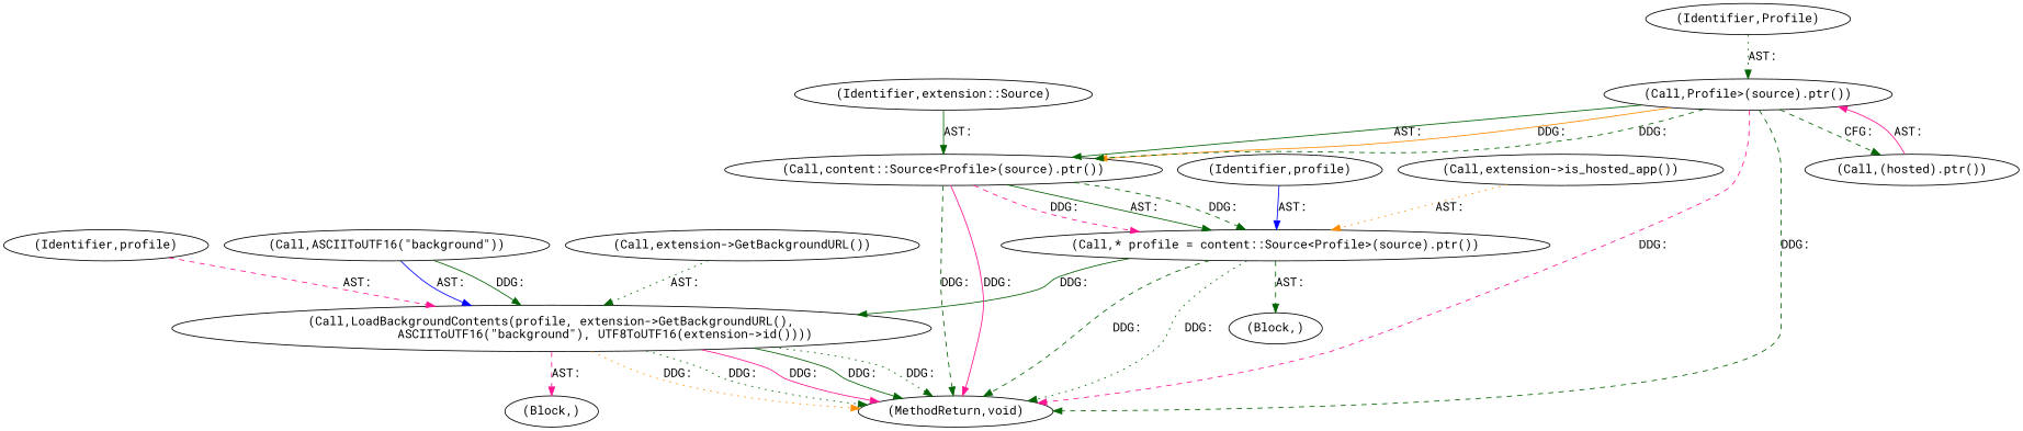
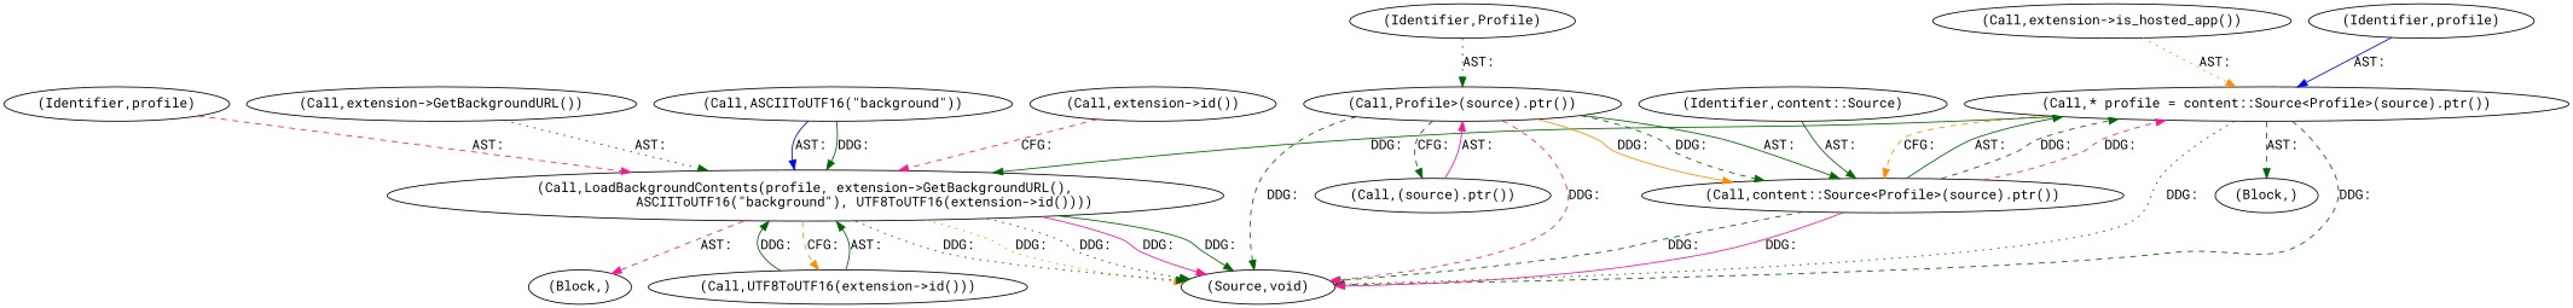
  digraph {
    fontname="Roboto Mono"
    node [fontname="Roboto Mono"]
    edge [color=darkgreen fontname="Roboto Mono" style=dashed]
    n1 [label="(Call,* profile = content::Source<Profile>(source).ptr())"]
    n2 [label="(Call,content::Source<Profile>(source).ptr())"]
    n3 [label="(Call,LoadBackgroundContents(profile, extension->GetBackgroundURL(),\n               ASCIIToUTF16(\"background\"), UTF8ToUTF16(extension->id())))"]
-   n4 [label="(MethodReturn,void)"]
+   n4 [label="(Source,void)"]
    n5 [label="(Block,)"]
    n6 [label="(Block,)"]
+   n7 [label="(Call,UTF8ToUTF16(extension->id()))"]
    n8 [label="(Call,Profile>(source).ptr())"]
-   n9 [label="(Call,(hosted).ptr())"]
+   n9 [label="(Call,(source).ptr())"]
+   n10 [label="(Call,extension->id())"]
    n11 [label="(Call,ASCIIToUTF16(\"background\"))"]
-   n12 [label="(Identifier,extension::Source)"]
+   n12 [label="(Identifier,content::Source)"]
    n13 [label="(Identifier,profile)"]
    n14 [label="(Call,extension->is_hosted_app())"]
    n15 [label="(Identifier,profile)"]
    n16 [label="(Call,extension->GetBackgroundURL())"]
    n17 [label="(Identifier,Profile)"]
+   n1 -> n2 [color=darkorange label="CFG: "]
    n1 -> n3 [label="DDG: " style=solid]
    n1 -> n4 [label="DDG: "]
    n1 -> n4 [label="DDG: " style=dotted]
    n1 -> n5 [label="AST: "]
    n2 -> n1 [label="AST: " style=solid]
    n2 -> n1 [label="DDG: "]
    n2 -> n1 [color=deeppink label="DDG: "]
    n2 -> n4 [color=deeppink label="DDG: " style=solid]
    n2 -> n4 [label="DDG: "]
    n3 -> n4 [color=darkorange label="DDG: " style=dotted]
    n3 -> n4 [label="DDG: " style=dotted]
    n3 -> n4 [color=deeppink label="DDG: " style=solid]
    n3 -> n4 [label="DDG: " style=solid]
    n3 -> n4 [label="DDG: " style=dotted]
    n3 -> n6 [color=deeppink label="AST: "]
+   n3 -> n7 [color=darkorange label="CFG: "]
+   n7 -> n3 [label="AST: " style=solid]
+   n7 -> n3 [label="DDG: " style=solid]
    n8 -> n2 [label="AST: " style=solid]
    n8 -> n2 [color=darkorange label="DDG: " style=solid]
    n8 -> n2 [label="DDG: "]
    n8 -> n4 [color=deeppink label="DDG: "]
    n8 -> n4 [label="DDG: "]
    n8 -> n9 [label="CFG: "]
    n9 -> n8 [color=deeppink label="AST: " style=solid]
+   n10 -> n3 [color=deeppink label="CFG: "]
    n11 -> n3 [color=blue label="AST: " style=solid]
    n11 -> n3 [label="DDG: " style=solid]
    n12 -> n2 [label="AST: " style=solid]
    n13 -> n3 [color=deeppink label="AST: "]
    n14 -> n1 [color=darkorange label="AST: " style=dotted]
    n15 -> n1 [color=blue label="AST: " style=solid]
    n16 -> n3 [label="AST: " style=dotted]
    n17 -> n8 [label="AST: " style=dotted]
  }
